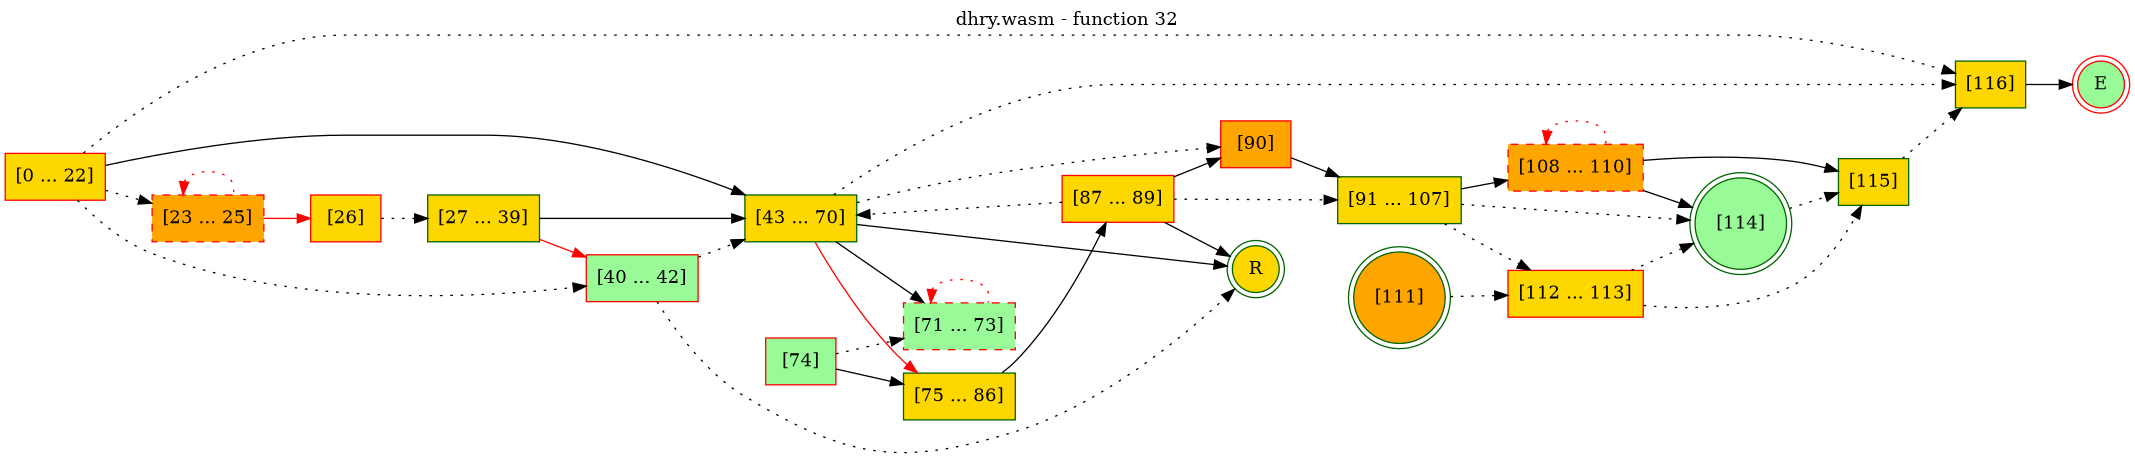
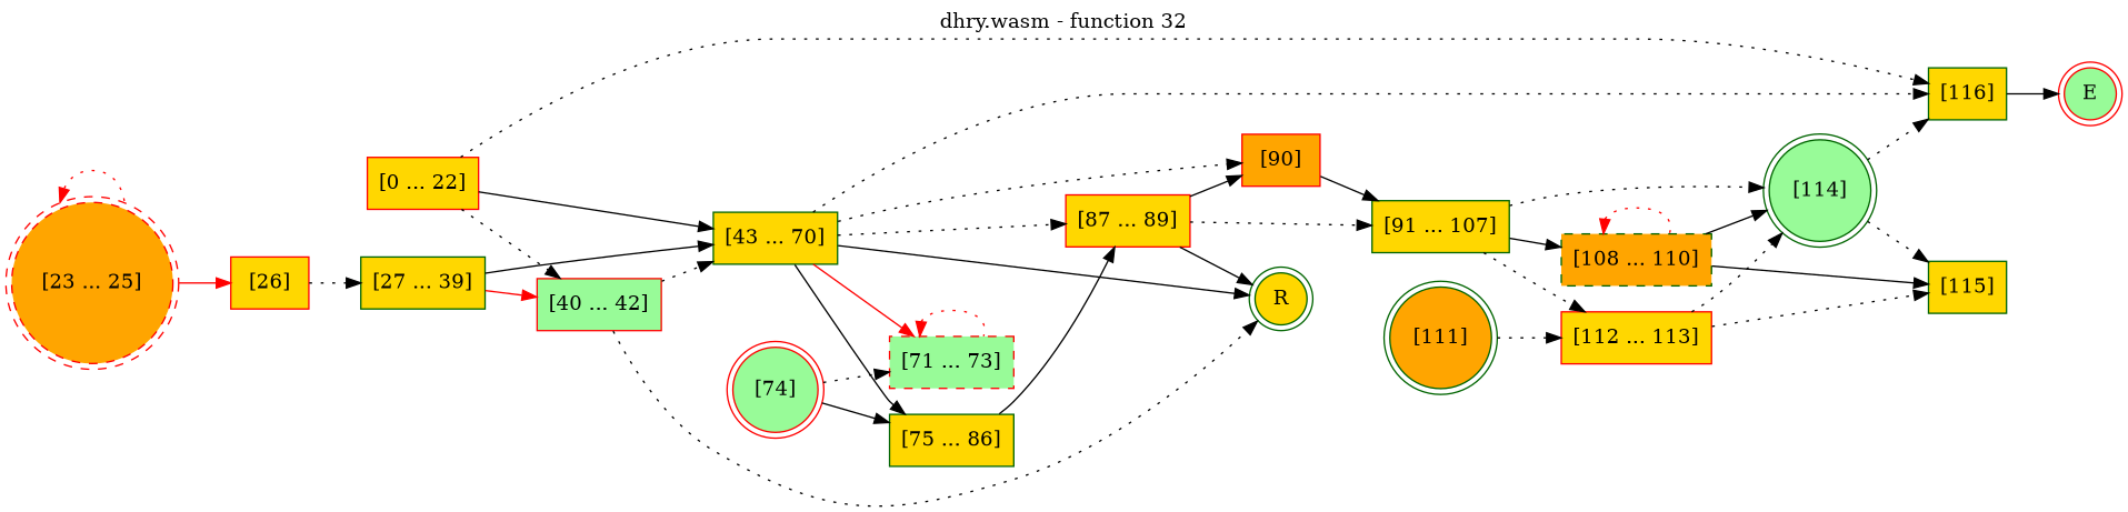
  digraph {
    label="dhry.wasm - function 32"
    labelfontcolor=black
    labelfontname=Helvetica
    labelfontsize=16
    labelloc=t
    rankdir=LR
    node [color=red fillcolor=gold shape=box style="solid,filled"]
    edge [style=dotted]
    E [fillcolor=palegreen shape=doublecircle style=filled]
    n2 [color=darkgreen label=R shape=doublecircle style=filled]
    n3 [label="[0 ... 22]"]
-   n4 [fillcolor=orange label="[23 ... 25]" style="dashed,filled"]
+   n4 [fillcolor=orange label="[23 ... 25]" shape=doublecircle style="dashed,filled"]
    n5 [fillcolor=palegreen label="[40 ... 42]"]
    n6 [color=darkgreen label="[43 ... 70]"]
    n7 [color=darkgreen label="[116]"]
    n8 [label="[26]"]
    n9 [color=darkgreen label="[27 ... 39]"]
    n10 [fillcolor=palegreen label="[71 ... 73]" style="dashed,filled"]
    n11 [color=darkgreen label="[75 ... 86]"]
    n12 [label="[87 ... 89]"]
    n13 [fillcolor=orange label="[90]"]
    n14 [color=darkgreen label="[91 ... 107]"]
-   n15 [fillcolor=palegreen label="[74]"]
-   n16 [fillcolor=orange label="[108 ... 110]" style="dashed,filled"]
+   n15 [fillcolor=palegreen label="[74]" shape=doublecircle]
+   n16 [color=darkgreen fillcolor=orange label="[108 ... 110]" style="dashed,filled"]
    n17 [label="[112 ... 113]"]
    n18 [color=darkgreen fillcolor=palegreen label="[114]" shape=doublecircle]
    n19 [color=darkgreen label="[115]"]
    n20 [color=darkgreen fillcolor=orange label="[111]" shape=doublecircle]
-   n3 -> n4
    n3 -> n5
    n3 -> n6 [style=solid]
    n3 -> n7
    n4 -> n4 [color=red dir=back]
    n4 -> n8 [color=red style=solid]
    n5 -> n2
    n5 -> n6
    n6 -> n2 [style=solid]
    n6 -> n7
-   n6 -> n10 [style=solid]
-   n6 -> n11 [style=solid color=red]
-   n12 -> n6
+   n6 -> n10 [style=solid color=red]
+   n6 -> n11 [style=solid]
+   n6 -> n12
    n6 -> n13
    n7 -> E [style=solid]
    n8 -> n9
    n9 -> n5 [color=red style=solid]
    n9 -> n6 [style=solid]
    n10 -> n10 [color=red dir=back]
    n11 -> n12 [style=solid]
    n12 -> n2 [style=solid]
    n12 -> n13 [style=solid]
    n12 -> n14
    n13 -> n14 [style=solid]
    n14 -> n16 [style=solid]
    n14 -> n17
    n14 -> n18
    n15 -> n10
    n15 -> n11 [style=solid]
    n16 -> n16 [color=red dir=back]
    n16 -> n18 [style=solid]
    n16 -> n19 [style=solid]
    n17 -> n18
    n17 -> n19
    n18 -> n19
-   n19 -> n7
+   n18 -> n7
    n20 -> n17
  }
